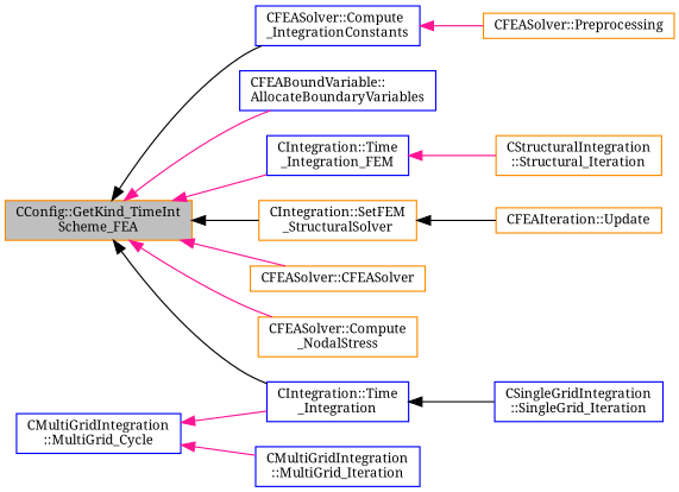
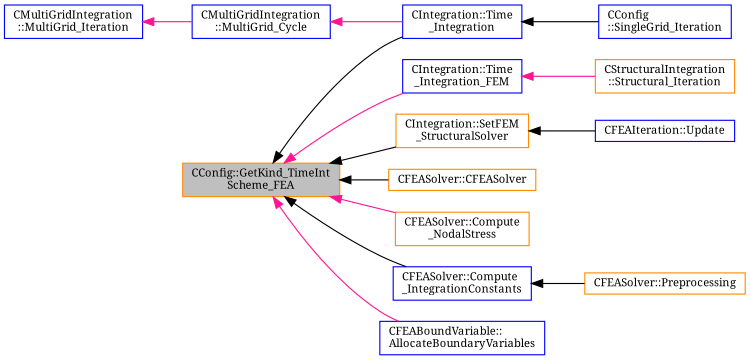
  digraph {
    fontname="Noto Serif"
    rankdir=LR
    node [color=darkorange fillcolor=white fontname="Noto Serif" fontsize=10 shape=record style=filled]
    edge [color=black dir=back fontname="Noto Serif" fontsize=10 labelfontname=Helvetica labelfontsize=10 style=solid]
    n1 [fillcolor=grey75 fontcolor=black height=0.2 label="CConfig::GetKind_TimeInt\lScheme_FEA" width=0.4]
    n2 [color=blue height=0.2 label="CIntegration::Time\l_Integration" width=0.4]
    n3 [color=blue height=0.2 label="CIntegration::Time\l_Integration_FEM" width=0.4]
    n4 [height=0.2 label="CIntegration::SetFEM\l_StructuralSolver" width=0.4]
    n5 [height=0.2 label="CFEASolver::CFEASolver" width=0.4]
    n6 [height=0.2 label="CFEASolver::Compute\l_NodalStress" width=0.4]
    n7 [color=blue height=0.2 label="CFEASolver::Compute\l_IntegrationConstants" width=0.4]
    n8 [color=blue height=0.2 label="CFEABoundVariable::\lAllocateBoundaryVariables" width=0.4]
-   n9 [color=blue height=0.2 label="CSingleGridIntegration\l::SingleGrid_Iteration" width=0.4]
+   n9 [color=blue height=0.2 label="CConfig\l::SingleGrid_Iteration" width=0.4]
    n10 [height=0.2 label="CStructuralIntegration\l::Structural_Iteration" width=0.4]
-   n11 [height=0.2 label="CFEAIteration::Update" width=0.4]
+   n11 [color=blue height=0.2 label="CFEAIteration::Update" width=0.4]
    n12 [height=0.2 label="CFEASolver::Preprocessing" width=0.4]
    n13 [color=blue height=0.2 label="CMultiGridIntegration\l::MultiGrid_Cycle" width=0.4]
    n14 [color=blue height=0.2 label="CMultiGridIntegration\l::MultiGrid_Iteration" width=0.4]
    n1 -> n2
    n1 -> n3 [color=deeppink]
    n1 -> n4
-   n1 -> n5 [color=deeppink]
+   n1 -> n5
    n1 -> n6 [color=deeppink]
    n1 -> n7
    n1 -> n8 [color=deeppink]
    n2 -> n9
    n3 -> n10 [color=deeppink]
    n4 -> n11
-   n7 -> n12 [color=deeppink]
+   n7 -> n12
    n13 -> n2 [color=deeppink]
-   n13 -> n14 [color=deeppink]
+   n14 -> n13 [color=deeppink]
  }
